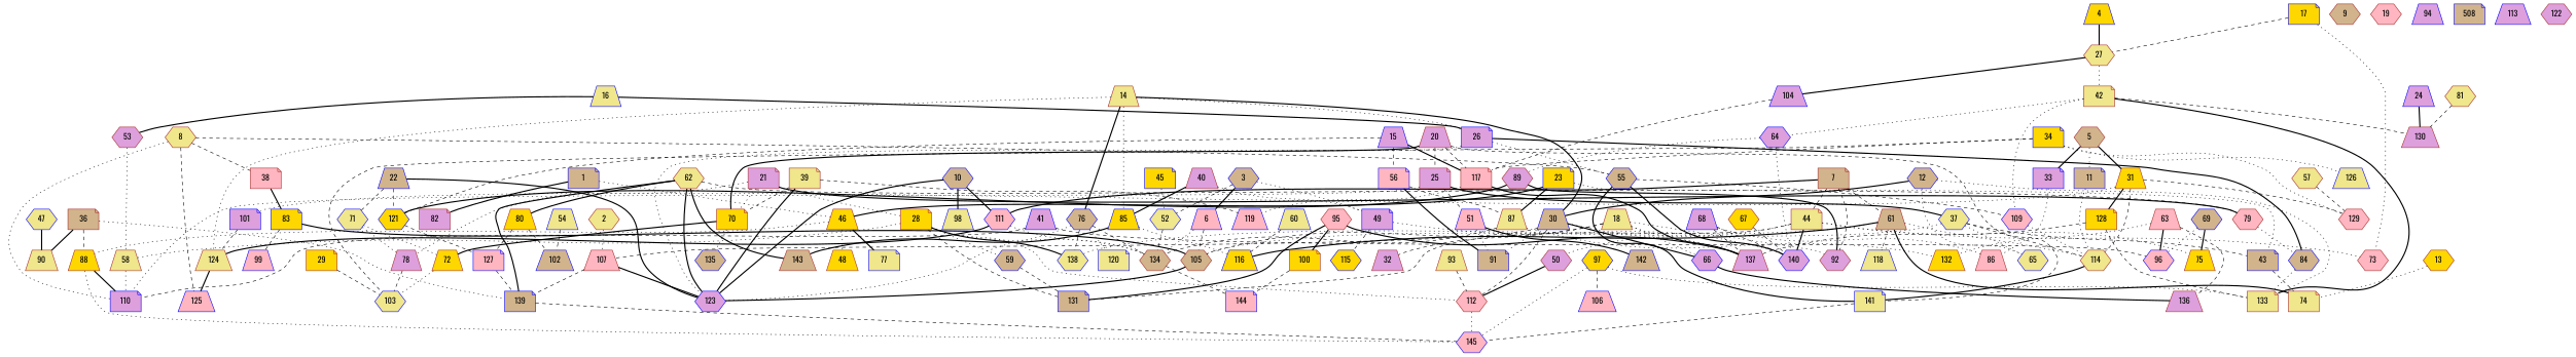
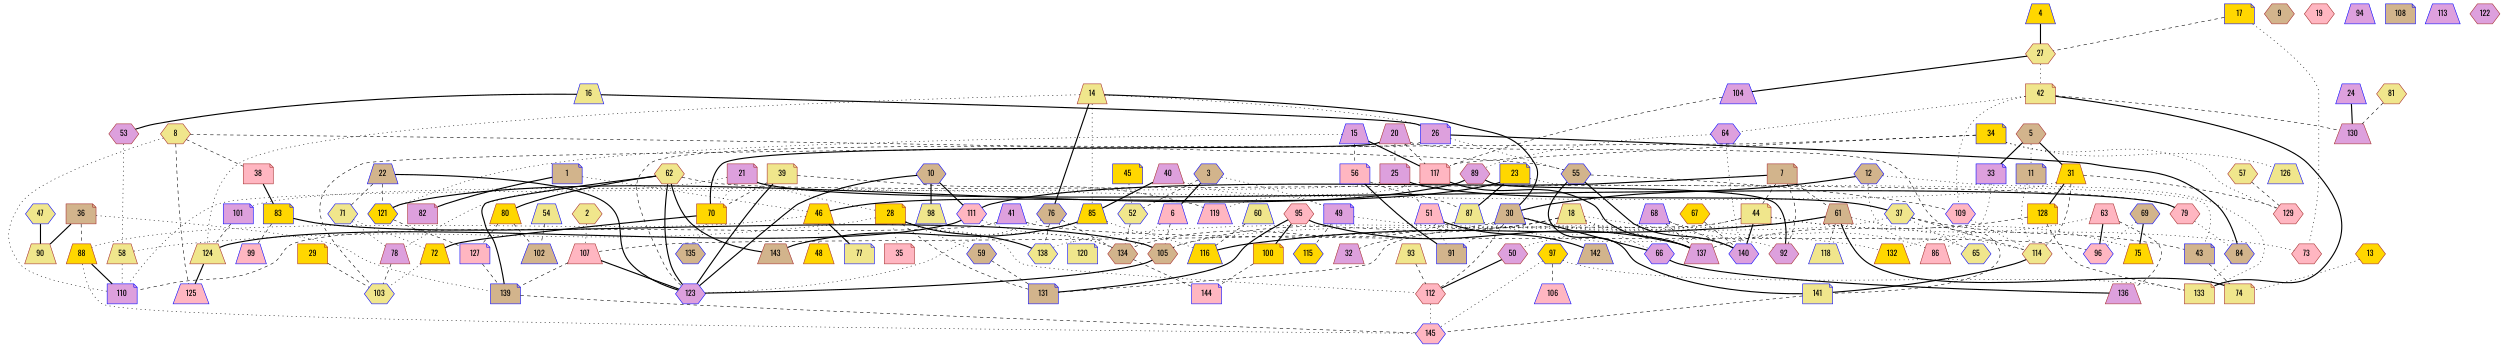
  graph {
    fontname=Oswald
    node [color=blue fillcolor=khaki fontname=Oswald shape=trapezium style=filled]
    edge [fontname=Oswald style=dotted]
    1 [fillcolor=tan shape=note]
    46 [color=brown fillcolor=gold]
    82 [color=brown fillcolor=plum shape=note]
    88 [color=brown fillcolor=gold]
    48 [color=brown fillcolor=gold]
    77 [shape=note]
    2 [color=brown shape=hexagon]
    107 [color=brown fillcolor=lightpink]
    123 [fillcolor=plum shape=hexagon]
    139 [fillcolor=tan shape=note]
    3 [fillcolor=tan shape=hexagon]
    6 [fillcolor=lightpink]
    49 [fillcolor=plum shape=note]
    52 [shape=hexagon]
    105 [color=brown fillcolor=tan shape=hexagon]
    134 [color=brown fillcolor=tan shape=hexagon]
    140 [fillcolor=plum shape=hexagon]
    115 [fillcolor=gold shape=hexagon]
    4 [fillcolor=gold]
    27 [color=brown shape=hexagon]
    42 [color=brown shape=note]
    104 [fillcolor=plum]
    5 [color=brown fillcolor=tan shape=hexagon]
    11 [fillcolor=tan shape=note]
    31 [color=brown fillcolor=gold]
    33 [fillcolor=plum shape=note]
    114 [color=brown shape=hexagon]
    101 [fillcolor=plum shape=note]
    128 [color=brown fillcolor=gold shape=note]
    129 [color=brown fillcolor=lightpink shape=hexagon]
    86 [color=brown fillcolor=lightpink]
    144 [fillcolor=lightpink shape=note]
    7 [color=brown fillcolor=tan shape=note]
    44 [color=brown shape=note]
    61 [color=brown fillcolor=tan]
    92 [color=brown fillcolor=plum shape=hexagon]
    111 [fillcolor=lightpink shape=hexagon]
    73 [color=brown fillcolor=lightpink shape=hexagon]
    131 [fillcolor=tan shape=note]
    50 [color=brown fillcolor=plum shape=hexagon]
    75 [color=brown fillcolor=gold]
    74 [color=brown shape=note]
    138 [shape=hexagon]
    116 [fillcolor=gold]
    118
    124 [color=brown]
    8 [color=brown shape=hexagon]
    38 [color=brown fillcolor=lightpink shape=note]
    55 [fillcolor=tan shape=hexagon]
    110 [fillcolor=plum shape=note]
    125 [fillcolor=lightpink]
    83 [fillcolor=gold shape=note]
    141 [shape=note]
    109 [fillcolor=lightpink shape=hexagon]
    9 [color=brown fillcolor=tan shape=hexagon]
    10 [fillcolor=tan shape=hexagon]
    98
    12 [fillcolor=tan shape=hexagon]
    30 [fillcolor=tan]
    65 [shape=hexagon]
    133 [color=brown shape=note]
    66 [fillcolor=plum shape=hexagon]
    137 [color=brown fillcolor=plum]
    91 [fillcolor=tan shape=note]
    112 [color=brown fillcolor=lightpink shape=hexagon]
    13 [color=brown fillcolor=gold shape=hexagon]
    14 [color=brown]
    26 [fillcolor=plum shape=note]
    76 [fillcolor=tan shape=hexagon]
    85 [fillcolor=gold]
    84 [fillcolor=tan shape=hexagon]
    120 [shape=note]
    143 [color=brown fillcolor=tan]
    15 [fillcolor=plum]
    56 [fillcolor=lightpink shape=note]
    117 [color=brown fillcolor=lightpink shape=note]
    121 [fillcolor=gold shape=hexagon]
-   87 [color=brown]
+   87
    119 [fillcolor=lightpink]
    127 [fillcolor=lightpink shape=note]
    16
    53 [color=brown fillcolor=plum shape=hexagon]
    58 [color=brown]
    17 [fillcolor=gold shape=note]
    18 [color=brown]
    32 [color=brown fillcolor=plum]
    136 [color=brown fillcolor=plum]
    19 [color=brown fillcolor=lightpink shape=hexagon]
    20 [color=brown fillcolor=plum]
    25 [color=brown fillcolor=plum shape=note]
    70 [color=brown fillcolor=gold shape=note]
    37 [shape=hexagon]
    51 [fillcolor=lightpink]
    72 [color=brown fillcolor=gold]
    135 [fillcolor=tan shape=hexagon]
    145 [fillcolor=lightpink shape=hexagon]
    21 [color=brown fillcolor=plum shape=note]
    28 [color=brown fillcolor=gold shape=note]
    78 [color=brown fillcolor=plum]
    79 [color=brown fillcolor=lightpink shape=hexagon]
+   35 [color=brown fillcolor=lightpink shape=note]
    59 [fillcolor=tan shape=hexagon]
    103 [shape=hexagon]
    22 [fillcolor=tan]
    71 [shape=hexagon]
    23 [fillcolor=gold shape=note]
    43 [fillcolor=tan shape=note]
    132 [color=brown fillcolor=gold]
    24 [fillcolor=plum]
    130 [color=brown fillcolor=plum]
    142 [fillcolor=tan]
    64 [fillcolor=plum shape=hexagon]
    29 [color=brown fillcolor=gold shape=note]
    34 [fillcolor=gold shape=note]
    126
    36 [color=brown fillcolor=tan shape=note]
    90 [color=brown]
    99 [fillcolor=lightpink]
    39 [color=brown shape=note]
    40 [color=brown fillcolor=plum]
    41 [fillcolor=plum]
    96 [fillcolor=lightpink shape=hexagon]
    89 [color=brown fillcolor=plum shape=hexagon]
    45 [fillcolor=gold shape=note]
    47 [shape=hexagon]
    102 [fillcolor=tan]
    54
    57 [color=brown shape=hexagon]
    60
    62 [color=brown shape=hexagon]
    80 [color=brown fillcolor=gold]
    63 [color=brown fillcolor=lightpink]
    67 [color=brown fillcolor=gold shape=hexagon]
    68 [fillcolor=plum]
    69 [fillcolor=tan shape=hexagon]
    81 [color=brown shape=hexagon]
    93 [color=brown]
    94 [fillcolor=plum]
    95 [color=brown fillcolor=lightpink shape=hexagon]
    100 [color=brown fillcolor=gold shape=note]
    97 [fillcolor=gold shape=hexagon]
    106 [fillcolor=lightpink]
-   108 [fillcolor=tan shape=note label=508]
+   108 [fillcolor=tan shape=note]
    113 [fillcolor=plum]
    122 [color=brown fillcolor=plum shape=hexagon]
    1 -- 46
    1 -- 82 [style=bold]
    46 -- 88
    46 -- 48
    46 -- 77 [style=bold]
    88 -- 110 [style=bold]
    88 -- 145
    2 -- 107
    107 -- 123 [style=bold]
    107 -- 139 [style=dashed]
    139 -- 145 [style=dashed]
    3 -- 6 [style=bold]
    3 -- 49
    3 -- 52 [style=dashed]
    6 -- 105 [style=dashed]
    6 -- 134
    49 -- 140
    49 -- 115 [style=dashed]
    52 -- 134 [style=dashed]
    105 -- 123 [style=bold]
    134 -- 144 [style=dashed]
    4 -- 27 [style=bold]
    27 -- 42
    27 -- 104 [style=bold]
    42 -- 109
    42 -- 133 [style=bold]
    42 -- 130 [style=dashed]
    42 -- 64
    104 -- 117 [style=dashed]
    5 -- 11
    5 -- 31 [style=bold]
    5 -- 33 [style=bold]
    11 -- 114
    31 -- 114 [style=dashed]
    31 -- 101
    31 -- 128 [style=bold]
    31 -- 129 [style=dashed]
    33 -- 86
    114 -- 141 [style=bold]
    101 -- 124 [style=dashed]
    128 -- 133 [style=dashed]
    128 -- 137 [style=dashed]
    7 -- 44 [style=dashed]
    7 -- 61 [style=dashed]
    7 -- 92 [style=dashed]
    7 -- 111 [style=bold]
    44 -- 140 [style=bold]
    44 -- 73
    44 -- 131 [style=dashed]
    44 -- 50
    44 -- 75
    61 -- 114
    61 -- 74 [style=bold]
    61 -- 138
    61 -- 116 [style=bold]
    61 -- 118 [style=dashed]
    111 -- 134
    111 -- 124 [style=bold]
    50 -- 112 [style=bold]
    124 -- 125 [style=bold]
    8 -- 38 [style=dashed]
    8 -- 55 [style=dashed]
    8 -- 110
    8 -- 125 [style=dashed]
    38 -- 83 [style=bold]
    55 -- 140 [style=bold]
    55 -- 141 [style=bold]
    55 -- 109 [style=dashed]
    83 -- 105 [style=bold]
    83 -- 99 [style=dashed]
    141 -- 145 [style=dashed]
    109 -- 114
    10 -- 123 [style=bold]
    10 -- 111 [style=bold]
    10 -- 98 [style=bold]
    12 -- 30 [style=bold]
    12 -- 65
    12 -- 133
    30 -- 107 [style=dashed]
    30 -- 66 [style=bold]
    30 -- 137
    30 -- 91
    30 -- 112 [style=dashed]
    66 -- 136 [style=bold]
    112 -- 145
    13 -- 74
    14 -- 124
    14 -- 30 [style=bold]
    14 -- 26
    14 -- 76 [style=bold]
    14 -- 85
-   26 -- 123
+   26 -- 123 [style=dashed]
    26 -- 55
    26 -- 84 [style=bold]
    76 -- 123
    76 -- 134 [style=dashed]
    76 -- 138 [style=dashed]
    76 -- 120
    85 -- 116
    85 -- 143 [style=bold]
    84 -- 133
    15 -- 56 [style=dashed]
    15 -- 117 [style=bold]
-   15 -- 121 [style=dashed]
+   15 -- 121
    56 -- 91 [style=bold]
    56 -- 87 [style=dashed]
    117 -- 137 [style=bold]
    117 -- 119
    121 -- 127 [style=dashed]
    87 -- 134 [style=dashed]
    87 -- 132
    127 -- 139 [style=dashed]
    16 -- 26 [style=bold]
    16 -- 53 [style=bold]
    53 -- 58
    58 -- 110
    17 -- 27 [style=dashed]
    17 -- 73
    18 -- 105 [style=dashed]
    18 -- 92
    18 -- 66
    18 -- 137
    18 -- 32 [style=dashed]
    20 -- 141 [style=dashed]
    20 -- 117 [style=dashed]
    20 -- 25 [style=dashed]
    20 -- 70 [style=bold]
    25 -- 110
    25 -- 37 [style=bold]
    25 -- 51 [style=dashed]
    70 -- 72 [style=bold]
    70 -- 135
    37 -- 105
    37 -- 114 [style=dashed]
    37 -- 65
    37 -- 43 [style=dashed]
    51 -- 91
    51 -- 142 [style=bold]
    72 -- 103
    21 -- 70
    21 -- 28
    21 -- 78
    21 -- 79 [style=bold]
    28 -- 134
    28 -- 131 [style=dashed]
    28 -- 138 [style=bold]
    28 -- 112
    28 -- 58
+   28 -- 35
    28 -- 59
    78 -- 103 [style=dashed]
    79 -- 84
    59 -- 131 [style=dashed]
    22 -- 123 [style=bold]
    22 -- 121 [style=dashed]
    22 -- 71 [style=dashed]
    71 -- 72
    71 -- 78
    23 -- 46 [style=bold]
    23 -- 87 [style=bold]
    23 -- 43
    43 -- 74 [style=dashed]
    24 -- 130 [style=bold]
    64 -- 140
    64 -- 89
    29 -- 103 [style=dashed]
    34 -- 129
    34 -- 117 [style=dashed]
    34 -- 103 [style=dashed]
    34 -- 126
    36 -- 88 [style=dashed]
    36 -- 139
    36 -- 90 [style=bold]
    39 -- 123 [style=bold]
    39 -- 119 [style=dashed]
    39 -- 70 [style=dashed]
    40 -- 49
    40 -- 85 [style=bold]
    41 -- 110 [style=dashed]
    41 -- 96 [style=dashed]
    89 -- 92 [style=bold]
    89 -- 121 [style=bold]
    45 -- 52
    47 -- 90 [style=bold]
    54 -- 102 [style=dashed]
    57 -- 129 [style=dashed]
    60 -- 116 [style=dashed]
    62 -- 123 [style=bold]
    62 -- 139 [style=bold]
    62 -- 143 [style=bold]
    62 -- 79 [style=dashed]
    62 -- 80 [style=bold]
    80 -- 127 [style=dashed]
    80 -- 102 [style=dashed]
    63 -- 136 [style=dashed]
    63 -- 132
    63 -- 96 [style=bold]
    67 -- 140 [style=dashed]
    68 -- 140 [style=dashed]
    68 -- 86
    68 -- 137 [style=dashed]
    69 -- 75 [style=bold]
    69 -- 96
    81 -- 130 [style=dashed]
    93 -- 112 [style=dashed]
    95 -- 131 [style=bold]
    95 -- 137 [style=bold]
    95 -- 100 [style=bold]
    100 -- 144 [style=dashed]
    97 -- 133
    97 -- 145
    97 -- 106 [style=dashed]
  }
